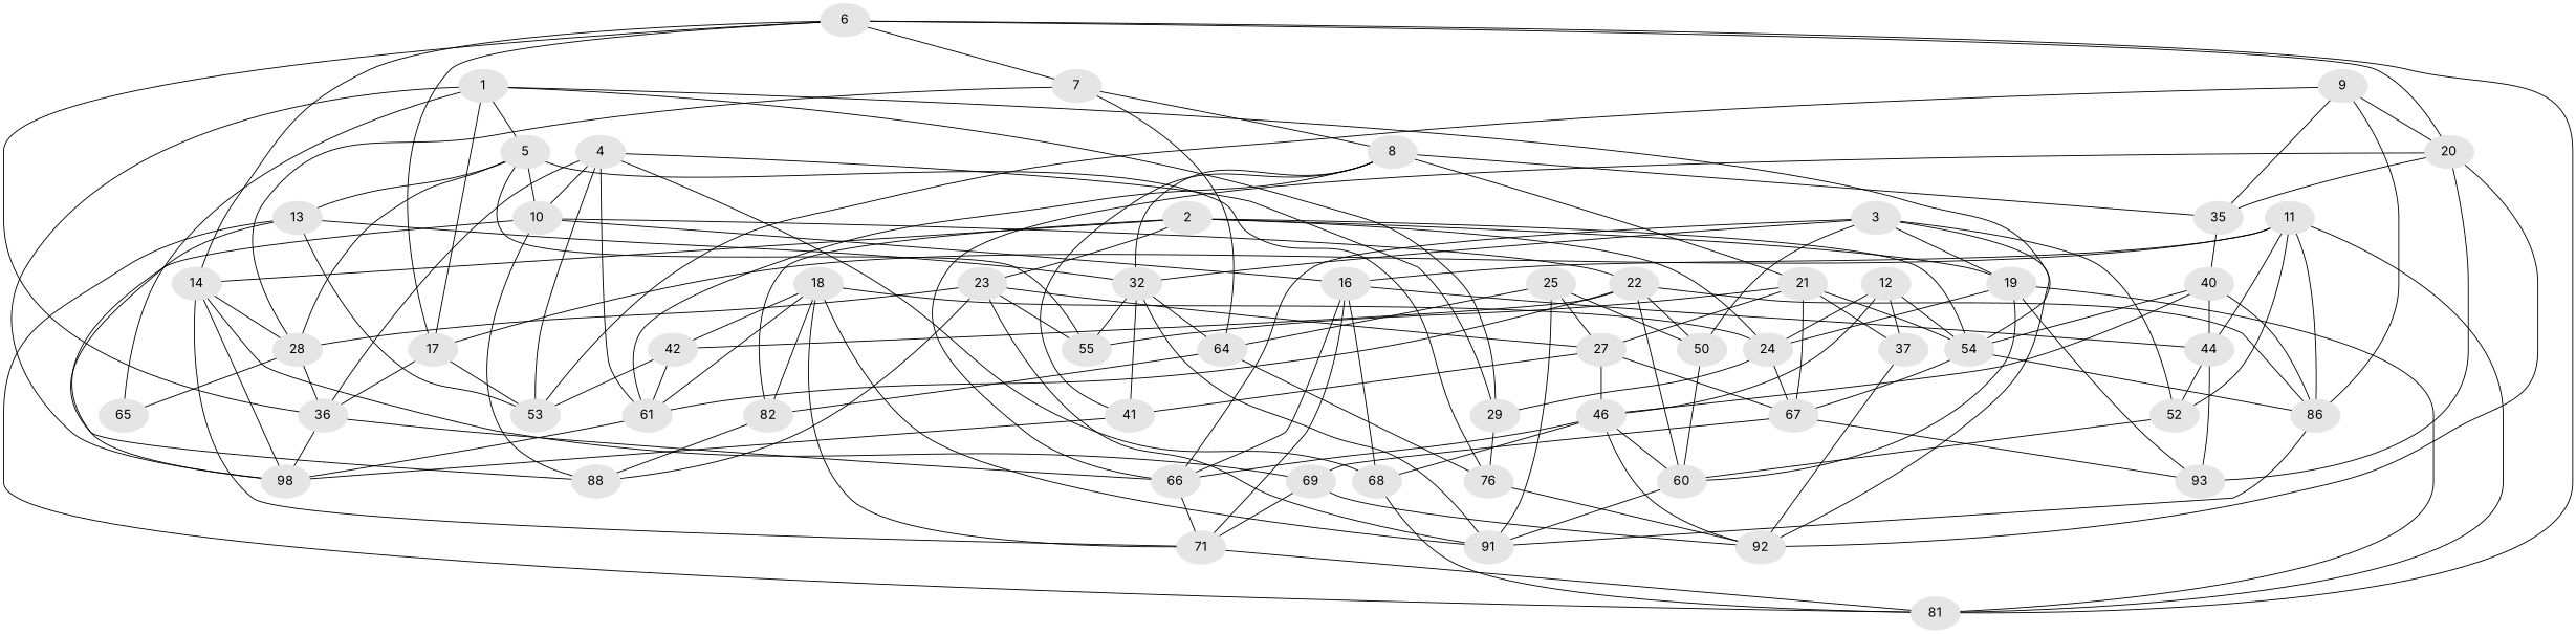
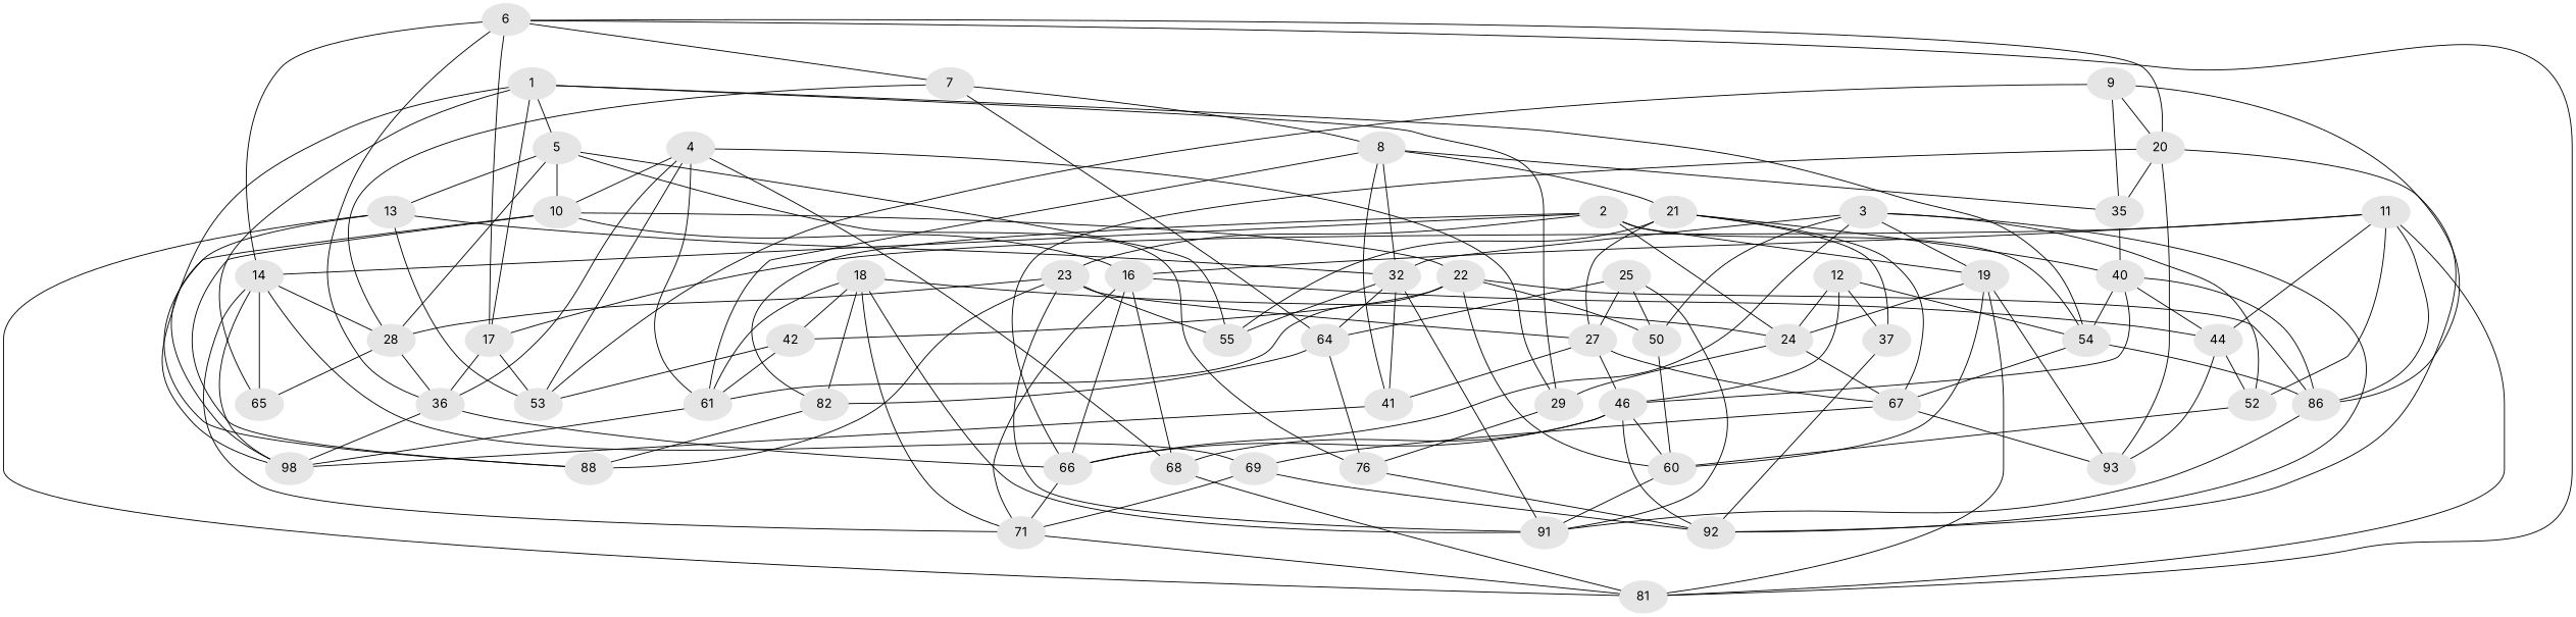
  graph {
    fontname=Inter
    node [color=gray90 fontname=Inter style=filled]
    edge [fontname=Inter]
    1 [super="+63"]
    5 [super="+90"]
    17 [super="+39"]
    29
    54 [super="+83"]
    65
    98 [super="+100"]
    10 [super="+56"]
    13 [super="+62"]
    28 [super="+51"]
    55
    76
    36 [super="+96"]
    53 [super="+75"]
    86 [super="+99"]
    67 [super="+72"]
    2 [super="+30"]
    14 [super="+15"]
    19 [super="+80"]
    23 [super="+57"]
    24 [super="+77"]
    82
    71 [super="+79"]
    69
    81 [super="+85"]
    60 [super="+74"]
    93
    88
    91 [super="+97"]
    27 [super="+34"]
    3 [super="+47"]
    32 [super="+43"]
    50
    52
    66 [super="+73"]
    92 [super="+95"]
    64 [super="+87"]
    41
    4 [super="+26"]
    61 [super="+78"]
    68
    16 [super="+94"]
    22 [super="+45"]
    6 [super="+49"]
    7
    20 [super="+70"]
    8 [super="+89"]
    35
    21 [super="+38"]
    37
    40 [super="+84"]
    9
    44 [super="+48"]
    42
    11 [super="+31"]
    12
    46 [super="+59"]
    25 [super="+33"]
    18 [super="+58"]
    1 -- 5
    1 -- 17
    1 -- 29
    1 -- 54
    1 -- 65
    1 -- 98
    5 -- 10
    5 -- 13
    5 -- 28
    5 -- 55
    5 -- 76
    17 -- 36
    17 -- 53 [weight=2]
    29 -- 76
    54 -- 86
    54 -- 67
    10 -- 98
    10 -- 88
    10 -- 16
    10 -- 22
    13 -- 53
    13 -- 81
    13 -- 88
    13 -- 32
    28 -- 65
    28 -- 36
    76 -- 92
    36 -- 98
    36 -- 66
    86 -- 91
    67 -- 69
    67 -- 93
    2 -- 54
    2 -- 14
    2 -- 19
    2 -- 23
    2 -- 24
    2 -- 82
+   14 -- 65
    14 -- 98
    14 -- 28
    14 -- 71
    14 -- 69
    19 -- 24
    19 -- 81
    19 -- 60
    19 -- 93
    23 -- 28
    23 -- 55
    23 -- 88
    23 -- 91
    23 -- 27
    24 -- 29
    24 -- 67
    82 -- 88
    71 -- 81
    69 -- 71
    69 -- 92
    60 -- 91
    27 -- 67
    27 -- 41
    27 -- 46
    3 -- 19
    3 -- 32
    3 -- 50
    3 -- 52
    3 -- 66
    3 -- 92
    32 -- 55
    32 -- 91
    32 -- 64
    32 -- 41
    50 -- 60
    52 -- 60
    66 -- 71
    64 -- 76
    64 -- 82
    41 -- 98
    4 -- 29
    4 -- 10
    4 -- 36
    4 -- 53
    4 -- 61
    4 -- 68
    61 -- 98
    68 -- 81
    16 -- 71
    16 -- 66
    16 -- 68
    16 -- 44
    22 -- 86
    22 -- 60
    22 -- 50
    22 -- 61
    22 -- 42
    6 -- 17
    6 -- 36
    6 -- 14
    6 -- 81
    6 -- 7
    6 -- 20
    7 -- 28
    7 -- 64
    7 -- 8
    20 -- 93
    20 -- 66
    20 -- 92
    20 -- 35
    8 -- 32
    8 -- 41
    8 -- 61
    8 -- 35
    8 -- 21
    35 -- 40
    21 -- 55
    21 -- 67
    21 -- 27
    21 -- 37
-   21 -- 54
+   21 -- 40
    37 -- 92
    40 -- 54
    40 -- 86
    40 -- 44
    40 -- 46
    9 -- 53
    9 -- 86
    9 -- 20
    9 -- 35
    44 -- 93
    44 -- 52
    42 -- 53
    42 -- 61
    11 -- 17
    11 -- 86
    11 -- 81
    11 -- 52
    11 -- 16
    11 -- 44
    12 -- 54
    12 -- 24
    12 -- 37
    12 -- 46
    46 -- 60
    46 -- 66
    46 -- 92
    46 -- 68
    25 -- 91
    25 -- 27
    25 -- 50
    25 -- 64 [weight=2]
    18 -- 24
    18 -- 82
    18 -- 71
    18 -- 91
    18 -- 61
    18 -- 42
  }
